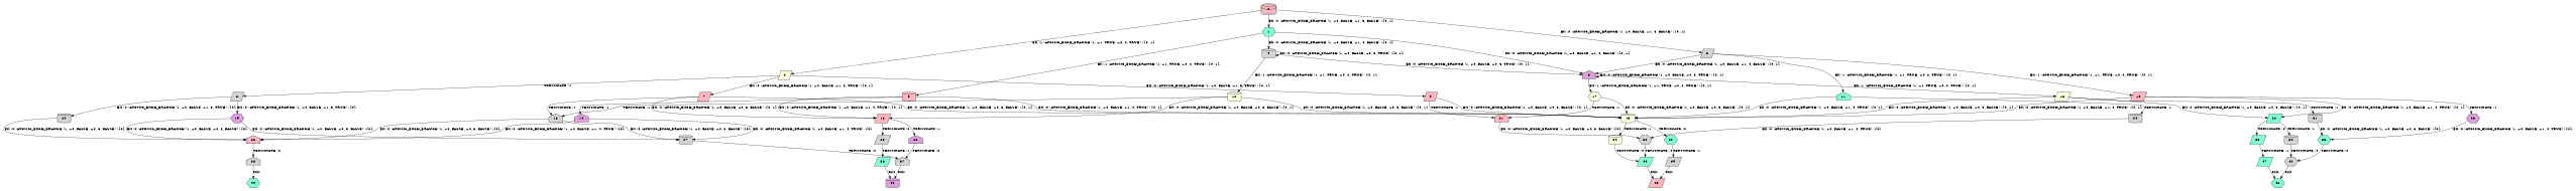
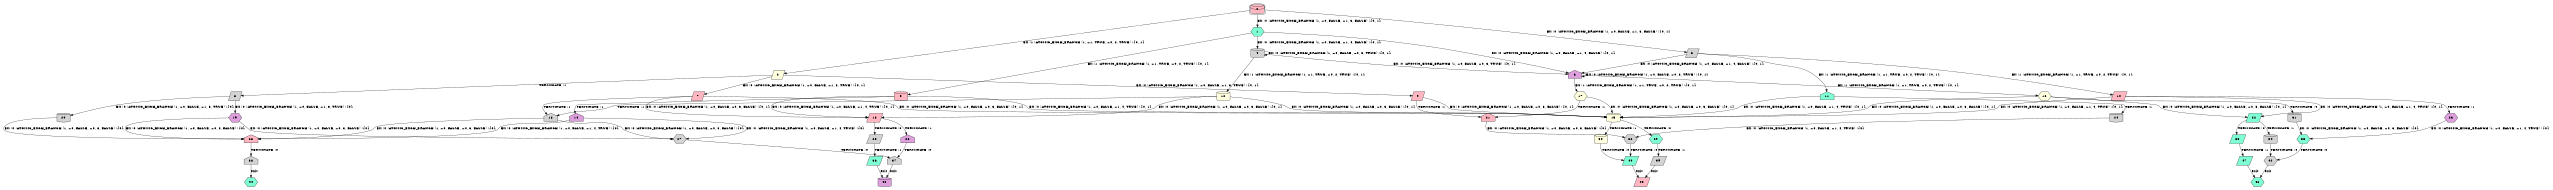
  digraph {
    node [fillcolor=lightgrey shape=parallelogram style=filled]
    0 [fillcolor=lightpink peripheries=2 shape=cylinder]
    1 [fillcolor=aquamarine shape=hexagon]
    2 [fillcolor=lightyellow]
    3
    4 [shape=cylinder]
    5 [fillcolor=lightpink shape=cylinder]
    6 [fillcolor=plum shape=house]
    7 [fillcolor=lightpink]
    8
    9 [fillcolor=lightpink]
    10 [fillcolor=lightpink]
    11 [fillcolor=aquamarine shape=house]
    12 [fillcolor=lightyellow shape=cylinder]
    13 [fillcolor=lightpink]
    14 [fillcolor=plum shape=house]
    15 [fillcolor=lightyellow shape=cylinder]
-   16 [fillcolor=lightyellow]
+   16 [fillcolor=lightyellow shape=hexagon]
    17 [fillcolor=lightyellow shape=hexagon]
    18 [shape=house]
    19 [fillcolor=plum shape=hexagon]
    20 [shape=cylinder]
    21 [fillcolor=lightpink shape=house]
    22 [fillcolor=aquamarine]
    23 [fillcolor=plum shape=hexagon]
    24 [shape=cylinder]
    25
    26 [fillcolor=plum shape=house]
-   27 [shape=cylinder]
+   27 [shape=hexagon]
    28 [fillcolor=lightpink shape=house]
    29 [fillcolor=aquamarine shape=hexagon]
    30 [fillcolor=lightyellow shape=cylinder]
    31 [shape=cylinder]
    32 [shape=hexagon]
    33 [fillcolor=aquamarine]
    34 [shape=cylinder]
    35 [fillcolor=aquamarine shape=hexagon]
    36 [fillcolor=aquamarine]
    37 [shape=house]
    38 [shape=house]
    39
    40 [fillcolor=aquamarine]
    n42 [fillcolor=aquamarine label=47]
    42 [shape=hexagon]
    43 [fillcolor=plum shape=cylinder]
    44 [fillcolor=aquamarine shape=hexagon]
    45 [fillcolor=lightpink]
    46 [fillcolor=aquamarine shape=hexagon]
    0 -> 1 [label="EX !0 !ATOMIC_EXCH_BRANCH (1, +0, FALSE, +1, 3, FALSE) !{0, 1}"]
    0 -> 2 [label="EX !1 !ATOMIC_EXCH_BRANCH (1, +1, TRUE, +0, 2, TRUE) !{0, 1}"]
    0 -> 3 [label="EX !0 !ATOMIC_EXCH_BRANCH (1, +0, FALSE, +1, 3, FALSE) !{0, 1}"]
    1 -> 4 [label="EX !0 !ATOMIC_EXCH_BRANCH (1, +0, FALSE, +1, 4, FALSE) !{0, 1}"]
    1 -> 5 [label="EX !1 !ATOMIC_EXCH_BRANCH (1, +1, TRUE, +0, 2, TRUE) !{0, 1}"]
    1 -> 6 [label="EX !0 !ATOMIC_EXCH_BRANCH (1, +0, FALSE, +1, 4, FALSE) !{0, 1}"]
    2 -> 7 [label="EX !0 !ATOMIC_EXCH_BRANCH (1, +0, FALSE, +1, 3, TRUE) !{0, 1}"]
    2 -> 8 [label="TERMINATE !1"]
    2 -> 9 [label="EX !0 !ATOMIC_EXCH_BRANCH (1, +0, FALSE, +1, 3, TRUE) !{0, 1}"]
    3 -> 6 [label="EX !0 !ATOMIC_EXCH_BRANCH (1, +0, FALSE, +1, 4, FALSE) !{0, 1}"]
    3 -> 10 [label="EX !1 !ATOMIC_EXCH_BRANCH (1, +1, TRUE, +0, 2, TRUE) !{0, 1}"]
    3 -> 11 [label="EX !1 !ATOMIC_EXCH_BRANCH (1, +1, TRUE, +0, 2, TRUE) !{0, 1}"]
    4 -> 4 [label="EX !0 !ATOMIC_EXCH_BRANCH (1, +0, FALSE, +0, 3, TRUE) !{0, 1}"]
    4 -> 6 [label="EX !0 !ATOMIC_EXCH_BRANCH (1, +0, FALSE, +0, 3, TRUE) !{0, 1}"]
    4 -> 12 [label="EX !1 !ATOMIC_EXCH_BRANCH (1, +1, TRUE, +0, 2, TRUE) !{0, 1}"]
    5 -> 13 [label="EX !0 !ATOMIC_EXCH_BRANCH (1, +0, FALSE, +1, 4, TRUE) !{0, 1}"]
    5 -> 14 [label="TERMINATE !1"]
    5 -> 15 [label="EX !0 !ATOMIC_EXCH_BRANCH (1, +0, FALSE, +1, 4, TRUE) !{0, 1}"]
    6 -> 6 [label="EX !0 !ATOMIC_EXCH_BRANCH (1, +0, FALSE, +0, 3, TRUE) !{0, 1}"]
    6 -> 16 [label="EX !1 !ATOMIC_EXCH_BRANCH (1, +1, TRUE, +0, 2, TRUE) !{0, 1}"]
    6 -> 17 [label="EX !1 !ATOMIC_EXCH_BRANCH (1, +1, TRUE, +0, 2, TRUE) !{0, 1}"]
    7 -> 13 [label="EX !0 !ATOMIC_EXCH_BRANCH (1, +0, FALSE, +0, 3, FALSE) !{0, 1}"]
    7 -> 15 [label="EX !0 !ATOMIC_EXCH_BRANCH (1, +0, FALSE, +0, 3, FALSE) !{0, 1}"]
    7 -> 18 [label="TERMINATE !1"]
    8 -> 19 [label="EX !0 !ATOMIC_EXCH_BRANCH (1, +0, FALSE, +1, 3, TRUE) !{0}"]
    8 -> 20 [label="EX !0 !ATOMIC_EXCH_BRANCH (1, +0, FALSE, +1, 3, TRUE) !{0}"]
    9 -> 15 [label="EX !0 !ATOMIC_EXCH_BRANCH (1, +0, FALSE, +0, 3, FALSE) !{0, 1}"]
    9 -> 21 [label="TERMINATE !1"]
    10 -> 15 [label="EX !0 !ATOMIC_EXCH_BRANCH (1, +0, FALSE, +1, 4, TRUE) !{0, 1}"]
    10 -> 22 [label="EX !0 !ATOMIC_EXCH_BRANCH (1, +0, FALSE, +1, 4, TRUE) !{0, 1}"]
    10 -> 23 [label="TERMINATE !1"]
    11 -> 15 [label="EX !0 !ATOMIC_EXCH_BRANCH (1, +0, FALSE, +1, 4, TRUE) !{0, 1}"]
    11 -> 24 [label="TERMINATE !1"]
    12 -> 13 [label="EX !0 !ATOMIC_EXCH_BRANCH (1, +0, FALSE, +0, 3, FALSE) !{0, 1}"]
    12 -> 15 [label="EX !0 !ATOMIC_EXCH_BRANCH (1, +0, FALSE, +0, 3, FALSE) !{0, 1}"]
    12 -> 18 [label="TERMINATE !1"]
    13 -> 25 [label="TERMINATE !0"]
    13 -> 26 [label="TERMINATE !1"]
    14 -> 27 [label="EX !0 !ATOMIC_EXCH_BRANCH (1, +0, FALSE, +1, 4, TRUE) !{0}"]
    14 -> 28 [label="EX !0 !ATOMIC_EXCH_BRANCH (1, +0, FALSE, +1, 4, TRUE) !{0}"]
    15 -> 29 [label="TERMINATE !0"]
    15 -> 30 [label="TERMINATE !1"]
    16 -> 15 [label="EX !0 !ATOMIC_EXCH_BRANCH (1, +0, FALSE, +0, 3, FALSE) !{0, 1}"]
    16 -> 22 [label="EX !0 !ATOMIC_EXCH_BRANCH (1, +0, FALSE, +0, 3, FALSE) !{0, 1}"]
-   16 -> 31 [label="TERMINATE !1"]
+   16 -> 31 [label="TERMINATE !4"]
    17 -> 15 [label="EX !0 !ATOMIC_EXCH_BRANCH (1, +0, FALSE, +0, 3, FALSE) !{0, 1}"]
    17 -> 21 [label="TERMINATE !1"]
    18 -> 27 [label="EX !0 !ATOMIC_EXCH_BRANCH (1, +0, FALSE, +0, 3, FALSE) !{0}"]
    18 -> 28 [label="EX !0 !ATOMIC_EXCH_BRANCH (1, +0, FALSE, +0, 3, FALSE) !{0}"]
    19 -> 27 [label="EX !0 !ATOMIC_EXCH_BRANCH (1, +0, FALSE, +0, 3, FALSE) !{0}"]
    19 -> 28 [label="EX !0 !ATOMIC_EXCH_BRANCH (1, +0, FALSE, +0, 3, FALSE) !{0}"]
    20 -> 28 [label="EX !0 !ATOMIC_EXCH_BRANCH (1, +0, FALSE, +0, 3, FALSE) !{0}"]
    21 -> 32 [label="EX !0 !ATOMIC_EXCH_BRANCH (1, +0, FALSE, +0, 3, FALSE) !{0}"]
    22 -> 33 [label="TERMINATE !0"]
    22 -> 34 [label="TERMINATE !1"]
    23 -> 35 [label="EX !0 !ATOMIC_EXCH_BRANCH (1, +0, FALSE, +1, 4, TRUE) !{0}"]
    24 -> 32 [label="EX !0 !ATOMIC_EXCH_BRANCH (1, +0, FALSE, +1, 4, TRUE) !{0}"]
    25 -> 36 [label="TERMINATE !1"]
    26 -> 37 [label="TERMINATE !0"]
    27 -> 37 [label="TERMINATE !0"]
    28 -> 38 [label="TERMINATE !0"]
    29 -> 39 [label="TERMINATE !1"]
    30 -> 40 [label="TERMINATE !0"]
    31 -> 35 [label="EX !0 !ATOMIC_EXCH_BRANCH (1, +0, FALSE, +0, 3, FALSE) !{0}"]
    32 -> 40 [label="TERMINATE !0"]
    33 -> n42 [label="TERMINATE !1"]
    34 -> 42 [label="TERMINATE !0"]
    35 -> 42 [label="TERMINATE !0"]
    36 -> 43 [label=exit]
    37 -> 43 [label=exit]
    38 -> 44 [label=exit]
    39 -> 45 [label=exit]
    40 -> 45 [label=exit]
    n42 -> 46 [label=exit]
    42 -> 46 [label=exit]
  }
